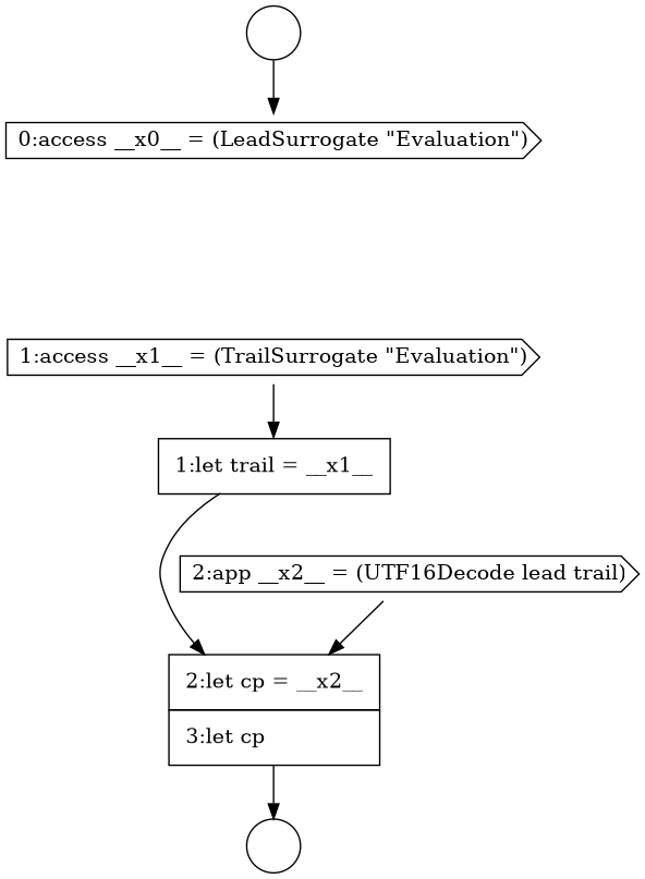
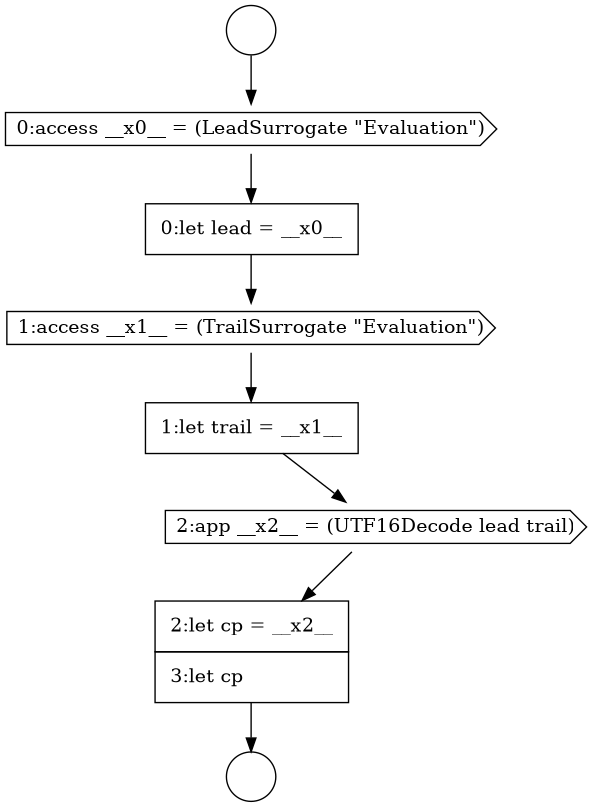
  digraph {
    node [color=black fillcolor=white shape=none style=filled]
    edge [color=black]
    n1 [label=" " shape=circle]
    n2 [label=<<font color="black">     <table border="0" cellborder="1" cellspacing="0" cellpadding="10">       <tr><td align="left">2:let cp = __x2__</td></tr>       <tr><td align="left">3:let cp</td></tr>     </table>   </font>> margin=0]
    n3 [label=" " shape=circle]
    n4 [label=<<font color="black">0:access __x0__ = (LeadSurrogate &quot;Evaluation&quot;)</font>> shape=cds]
+   n5 [label=<<font color="black">     <table border="0" cellborder="1" cellspacing="0" cellpadding="10">       <tr><td align="left">0:let lead = __x0__</td></tr>     </table>   </font>> margin=0]
    n6 [label=<<font color="black">1:access __x1__ = (TrailSurrogate &quot;Evaluation&quot;)</font>> shape=cds]
    n7 [label=<<font color="black">     <table border="0" cellborder="1" cellspacing="0" cellpadding="10">       <tr><td align="left">1:let trail = __x1__</td></tr>     </table>   </font>> margin=0]
    n8 [label=<<font color="black">2:app __x2__ = (UTF16Decode lead trail)</font>> shape=cds]
    n2 -> n1
    n3 -> n4
+   n4 -> n5
+   n5 -> n6
    n6 -> n7
-   n7 -> n2
+   n7 -> n8
    n8 -> n2
  }
